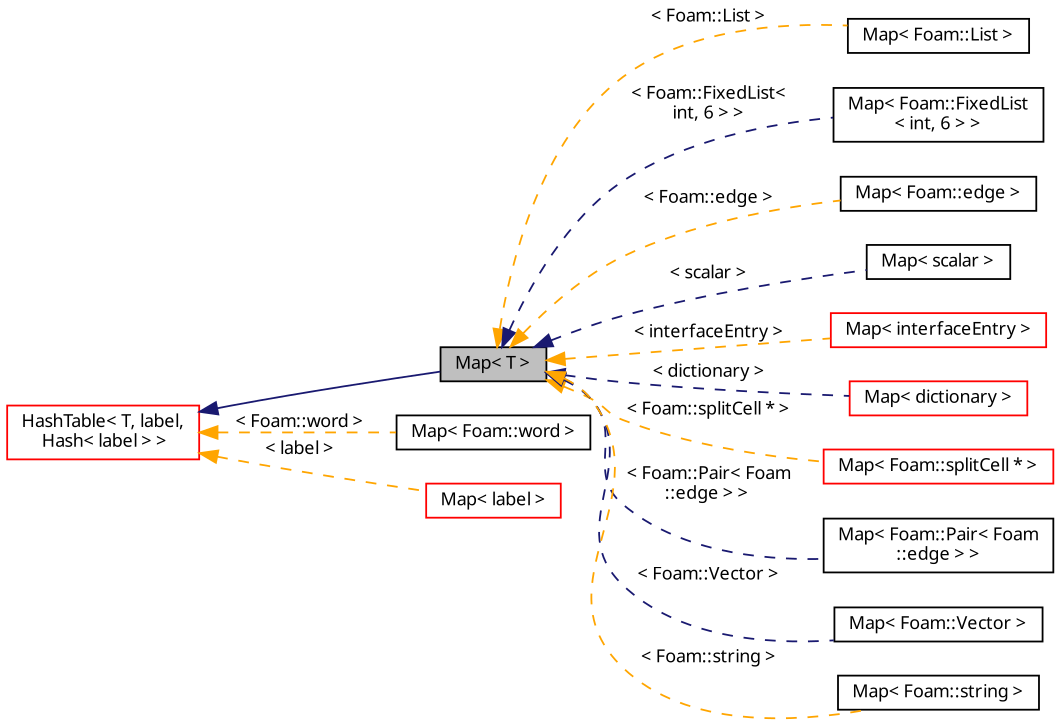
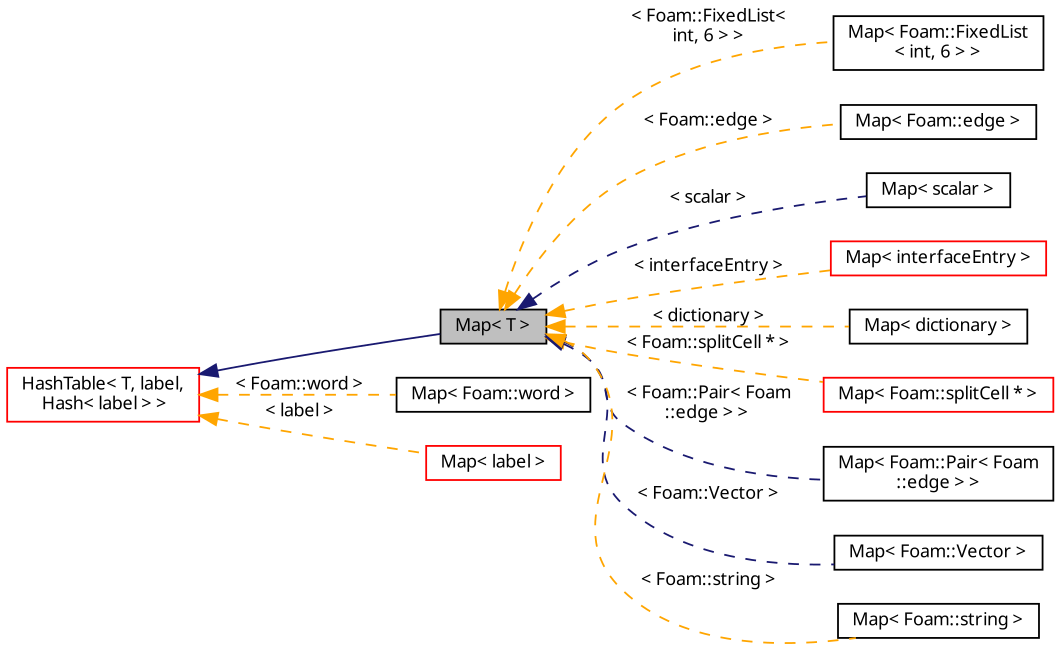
  digraph {
    fontname="Noto Sans"
    rankdir=LR
    node [color=black fontname="Noto Sans" fontsize=10 shape=record]
    edge [color=orange dir=back fontname="Noto Sans" fontsize=10 labelfontname=Helvetica labelfontsize=10 style=dashed]
    n1 [fillcolor=grey75 fontcolor=black height=0.2 label="Map\< T \>" style=filled width=0.4]
-   n2 [height=0.2 label="Map\< Foam::List \>" width=0.4]
    n3 [height=0.2 label="Map\< Foam::FixedList\l\< int, 6 \> \>" width=0.4]
    n4 [height=0.2 label="Map\< Foam::edge \>" width=0.4]
    n5 [height=0.2 label="Map\< scalar \>" width=0.4]
    n6 [color=red height=0.2 label="Map\< interfaceEntry \>" width=0.4]
-   n7 [color=red height=0.2 label="Map\< dictionary \>" width=0.4]
+   n7 [height=0.2 label="Map\< dictionary \>" width=0.4]
    n8 [color=red height=0.2 label="Map\< Foam::splitCell * \>" width=0.4]
    n9 [height=0.2 label="Map\< Foam::Pair\< Foam\l::edge \> \>" width=0.4]
    n10 [height=0.2 label="Map\< Foam::Vector \>" width=0.4]
    n11 [height=0.2 label="Map\< Foam::string \>" width=0.4]
    n12 [height=0.2 label="Map\< Foam::word \>" width=0.4]
    n13 [color=red height=0.2 label="Map\< label \>" width=0.4]
    n14 [color=red height=0.2 label="HashTable\< T, label,\l Hash\< label \> \>" width=0.4]
-   n1 -> n2 [label=" \< Foam::List \>"]
-   n1 -> n3 [color=midnightblue label=" \< Foam::FixedList\<\l int, 6 \> \>"]
+   n1 -> n3 [label=" \< Foam::FixedList\<\l int, 6 \> \>"]
    n1 -> n4 [label=" \< Foam::edge \>"]
    n1 -> n5 [color=midnightblue label=" \< scalar \>"]
    n1 -> n6 [label=" \< interfaceEntry \>"]
-   n1 -> n7 [color=midnightblue label=" \< dictionary \>"]
+   n1 -> n7 [label=" \< dictionary \>"]
    n1 -> n8 [label=" \< Foam::splitCell * \>"]
    n1 -> n9 [color=midnightblue label=" \< Foam::Pair\< Foam\l::edge \> \>"]
    n1 -> n10 [color=midnightblue label=" \< Foam::Vector \>"]
    n1 -> n11 [label=" \< Foam::string \>"]
    n14 -> n1 [color=midnightblue style=solid]
    n14 -> n12 [label=" \< Foam::word \>"]
    n14 -> n13 [label=" \< label \>"]
  }
